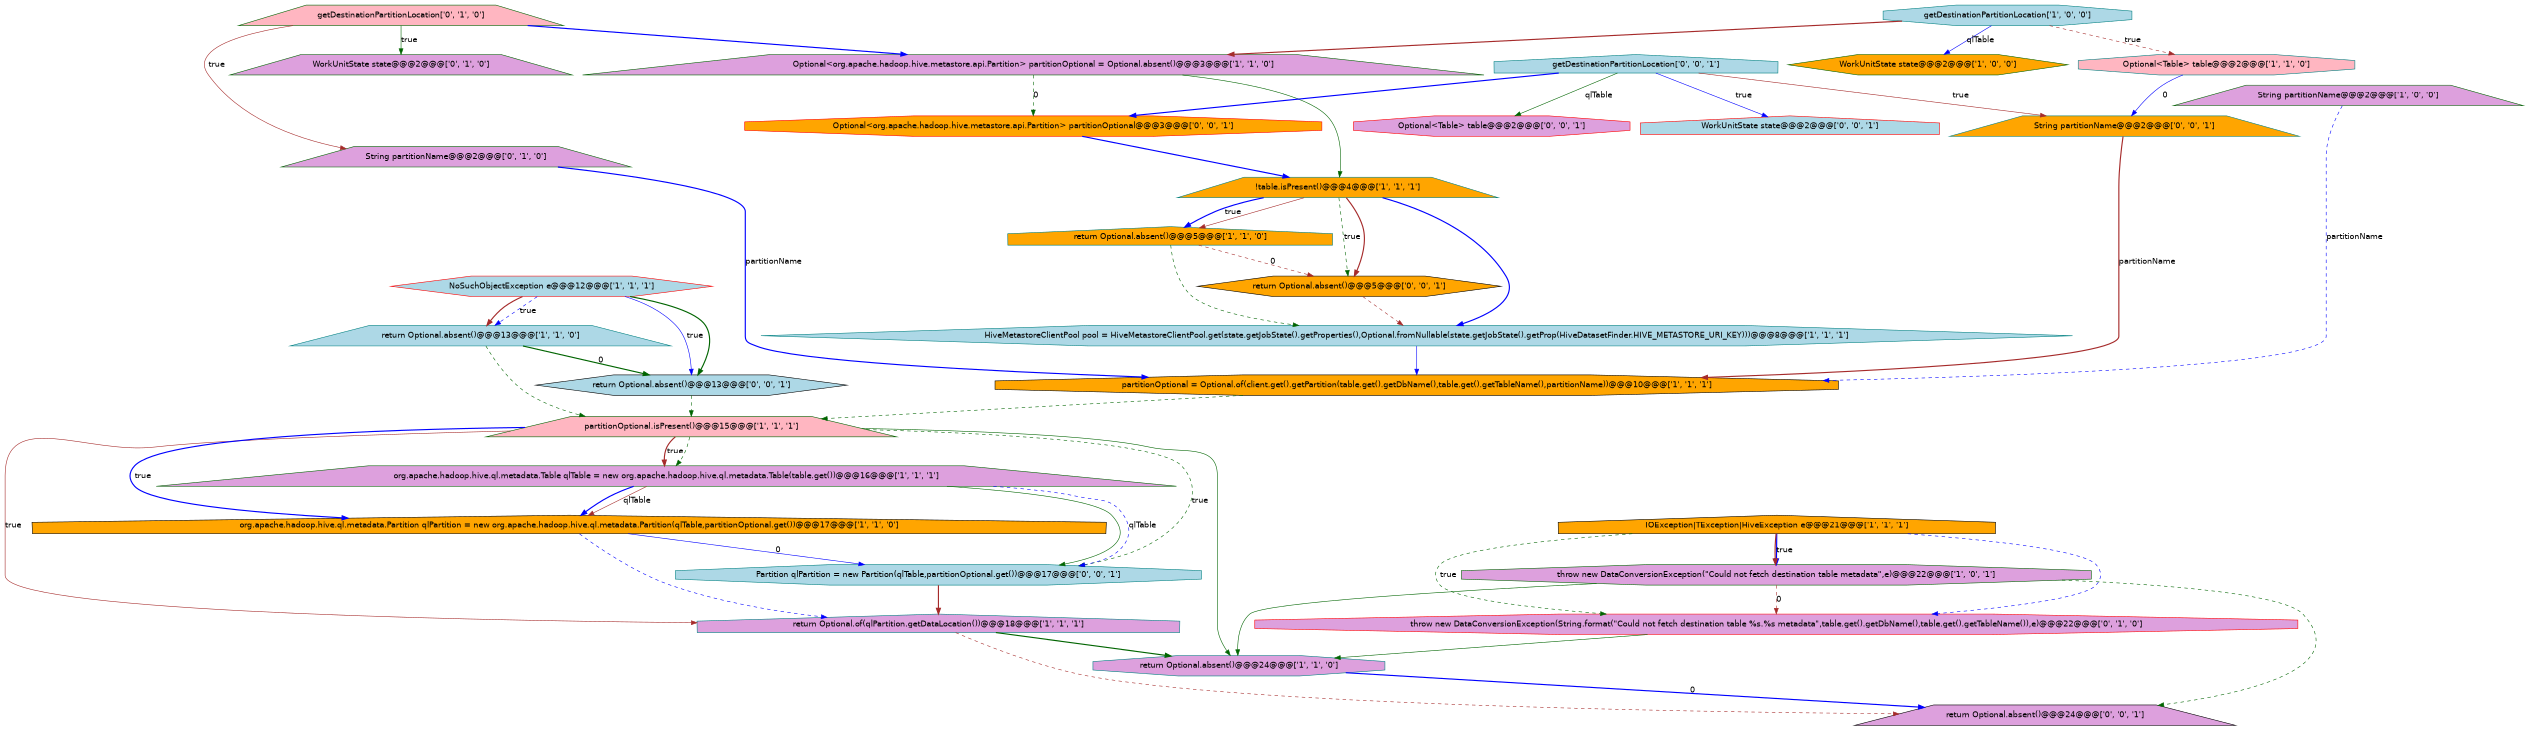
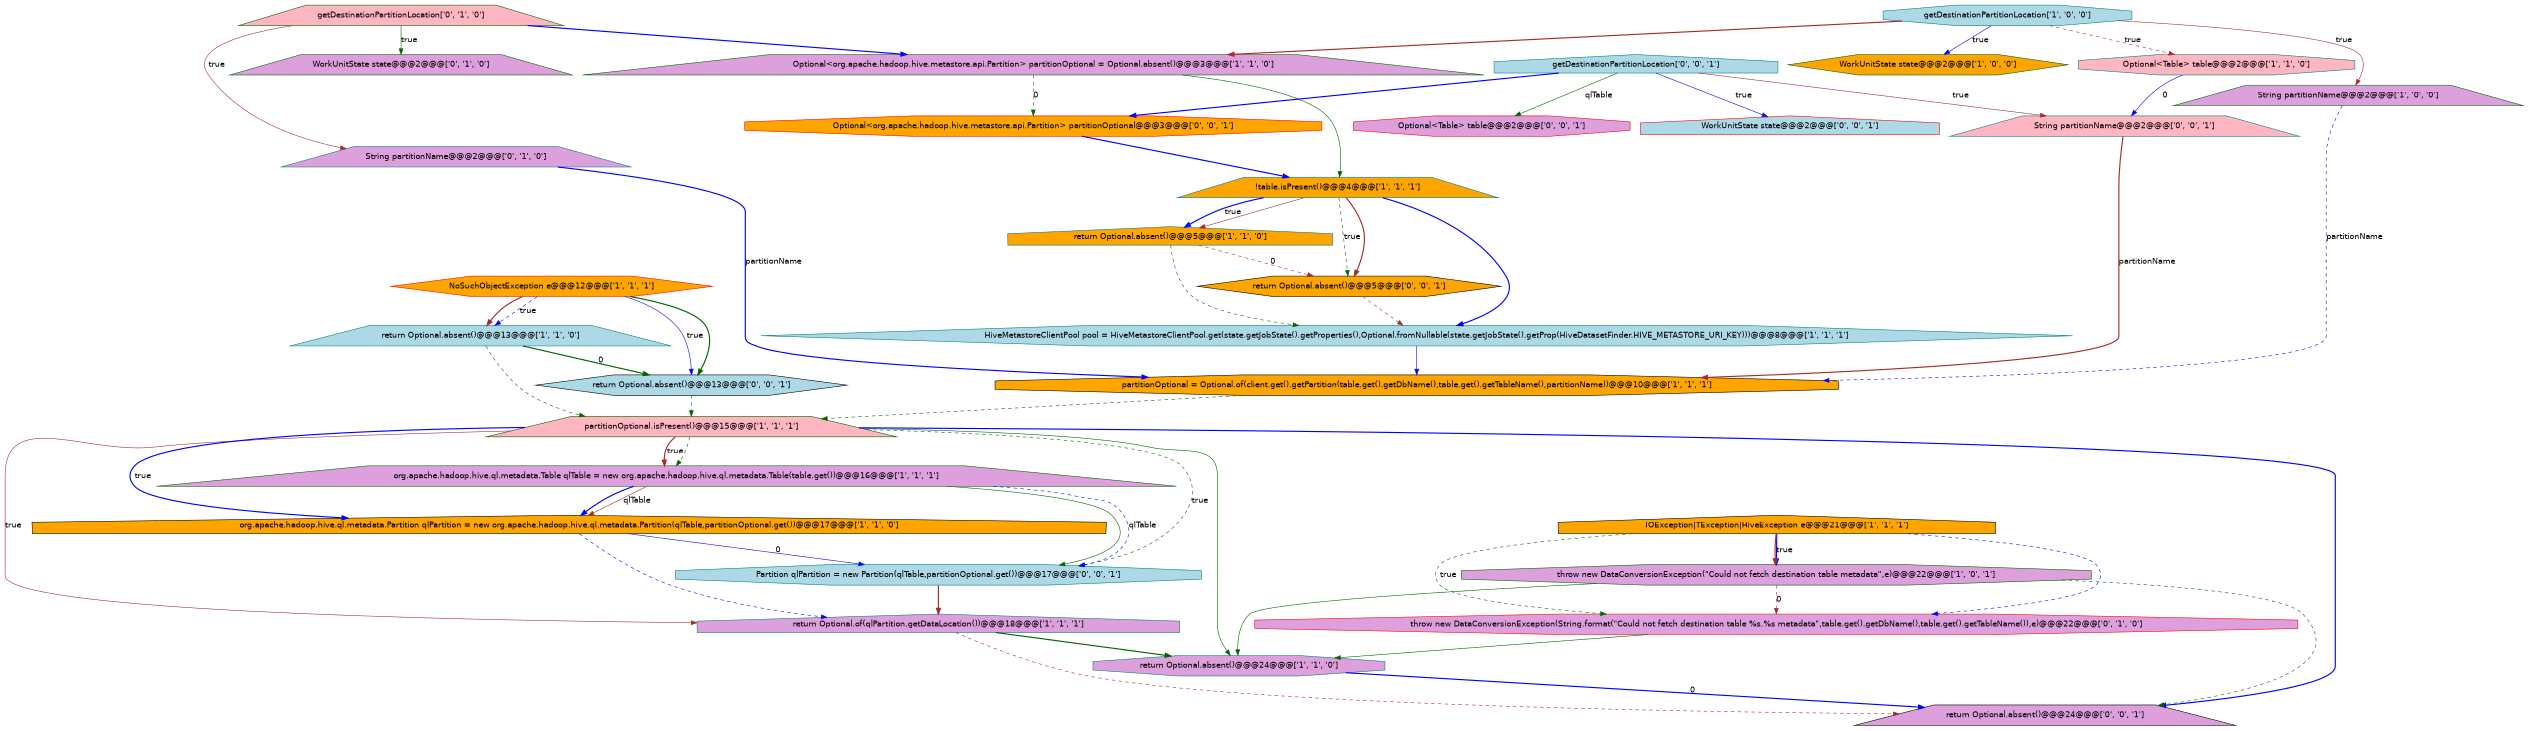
  digraph {
    fontname="DejaVu Sans"
    node [color=teal fillcolor=plum fontname="DejaVu Sans" shape=trapezium style=filled]
    edge [color=blue fontname="DejaVu Sans" style=bold]
    n1 [color=darkgreen label="String partitionName@@@2@@@['1', '0', '0']"]
    n2 [color=black fillcolor=orange label="partitionOptional = Optional.of(client.get().getPartition(table.get().getDbName(),table.get().getTableName(),partitionName))@@@10@@@['1', '1', '1']" shape=octagon]
    n3 [color=darkgreen fillcolor=lightpink label="partitionOptional.isPresent()@@@15@@@['1', '1', '1']"]
    n4 [label="return Optional.absent()@@@24@@@['1', '1', '0']" shape=octagon]
    n5 [color=black label="return Optional.absent()@@@24@@@['0', '0', '1']"]
    n6 [label="return Optional.of(qlPartition.getDataLocation())@@@18@@@['1', '1', '1']" shape=house]
    n7 [color=black fillcolor=orange label="org.apache.hadoop.hive.ql.metadata.Partition qlPartition = new org.apache.hadoop.hive.ql.metadata.Partition(qlTable,partitionOptional.get())@@@17@@@['1', '1', '0']" shape=house]
    n8 [fillcolor=lightblue label="Partition qlPartition = new Partition(qlTable,partitionOptional.get())@@@17@@@['0', '0', '1']" shape=octagon]
    n9 [color=darkgreen label="org.apache.hadoop.hive.ql.metadata.Table qlTable = new org.apache.hadoop.hive.ql.metadata.Table(table.get())@@@16@@@['1', '1', '1']"]
    n10 [color=darkgreen fillcolor=lightpink label="getDestinationPartitionLocation['0', '1', '0']"]
-   n11 [color=darkgreen label="String partitionName@@@2@@@['0', '1', '0']"]
+   n11 [label="String partitionName@@@2@@@['0', '1', '0']"]
    n12 [color=darkgreen label="Optional<org.apache.hadoop.hive.metastore.api.Partition> partitionOptional = Optional.absent()@@@3@@@['1', '1', '0']"]
    n13 [color=darkgreen label="WorkUnitState state@@@2@@@['0', '1', '0']"]
    n14 [fillcolor=lightpink label="Optional<Table> table@@@2@@@['1', '1', '0']" shape=octagon]
-   n15 [fillcolor=orange label="String partitionName@@@2@@@['0', '0', '1']"]
+   n15 [fillcolor=lightpink label="String partitionName@@@2@@@['0', '0', '1']"]
    n16 [fillcolor=orange label="!table.isPresent()@@@4@@@['1', '1', '1']"]
    n17 [color=red fillcolor=orange label="Optional<org.apache.hadoop.hive.metastore.api.Partition> partitionOptional@@@3@@@['0', '0', '1']" shape=octagon]
    n18 [color=red label="Optional<Table> table@@@2@@@['0', '0', '1']" shape=octagon]
    n19 [fillcolor=lightblue label="return Optional.absent()@@@13@@@['1', '1', '0']"]
    n20 [color=black fillcolor=lightblue label="return Optional.absent()@@@13@@@['0', '0', '1']" shape=hexagon]
-   n21 [color=red fillcolor=lightblue label="NoSuchObjectException e@@@12@@@['1', '1', '1']" shape=hexagon]
+   n21 [color=red fillcolor=orange label="NoSuchObjectException e@@@12@@@['1', '1', '1']" shape=hexagon]
    n22 [fillcolor=lightblue label="getDestinationPartitionLocation['1', '0', '0']" shape=octagon]
    n23 [color=darkgreen fillcolor=orange label="WorkUnitState state@@@2@@@['1', '0', '0']" shape=hexagon]
    n24 [fillcolor=orange label="return Optional.absent()@@@5@@@['1', '1', '0']" shape=house]
    n25 [color=black fillcolor=orange label="return Optional.absent()@@@5@@@['0', '0', '1']" shape=hexagon]
    n26 [fillcolor=lightblue label="HiveMetastoreClientPool pool = HiveMetastoreClientPool.get(state.getJobState().getProperties(),Optional.fromNullable(state.getJobState().getProp(HiveDatasetFinder.HIVE_METASTORE_URI_KEY)))@@@8@@@['1', '1', '1']" shape=hexagon]
    n27 [color=darkgreen label="throw new DataConversionException(\"Could not fetch destination table metadata\",e)@@@22@@@['1', '0', '1']" shape=octagon]
    n28 [color=red label="throw new DataConversionException(String.format(\"Could not fetch destination table %s.%s metadata\",table.get().getDbName(),table.get().getTableName()),e)@@@22@@@['0', '1', '0']" shape=octagon]
    n29 [color=black fillcolor=orange label="IOException|TException|HiveException e@@@21@@@['1', '1', '1']" shape=house]
    n30 [fillcolor=lightblue label="getDestinationPartitionLocation['0', '0', '1']" shape=house]
    n31 [color=red fillcolor=lightblue label="WorkUnitState state@@@2@@@['0', '0', '1']" shape=house]
    n1 -> n2 [label=partitionName style=dashed]
    n2 -> n3 [color=darkgreen style=dashed]
    n3 -> n4 [color=darkgreen style=solid]
+   n3 -> n5
    n3 -> n6 [color=brown label=true style=solid]
    n3 -> n7 [label=true]
    n3 -> n8 [color=darkgreen label=true style=dashed]
    n3 -> n9 [color=brown label=true]
    n3 -> n9 [color=darkgreen style=dashed]
    n4 -> n5 [label=0]
    n6 -> n4 [color=darkgreen]
    n6 -> n5 [color=brown style=dashed]
    n7 -> n6 [style=dashed]
    n7 -> n8 [label=0 style=solid]
    n8 -> n6 [color=brown]
    n9 -> n7 [color=brown label=qlTable style=solid]
    n9 -> n7
    n9 -> n8 [color=darkgreen style=solid]
    n9 -> n8 [label=qlTable style=dashed]
    n10 -> n11 [color=brown label=true style=solid]
    n10 -> n12
    n10 -> n13 [color=darkgreen label=true style=solid]
    n11 -> n2 [label=partitionName]
    n12 -> n16 [color=darkgreen style=solid]
    n12 -> n17 [color=darkgreen label=0 style=dashed]
    n14 -> n15 [label=0 style=solid]
    n15 -> n2 [color=brown label=partitionName]
    n16 -> n24 [color=brown style=solid]
    n16 -> n24 [label=true]
    n16 -> n25 [color=darkgreen label=true style=dashed]
    n16 -> n25 [color=brown]
    n16 -> n26
    n17 -> n16
    n19 -> n3 [color=darkgreen style=dashed]
    n19 -> n20 [color=darkgreen label=0]
    n20 -> n3 [color=darkgreen style=dashed]
    n21 -> n19 [color=brown]
    n21 -> n19 [label=true style=dashed]
    n21 -> n20 [label=true style=solid]
    n21 -> n20 [color=darkgreen]
+   n22 -> n1 [color=brown label=true style=solid]
    n22 -> n12 [color=brown]
    n22 -> n14 [color=brown label=true style=dashed]
-   n22 -> n23 [label=qlTable style=solid]
+   n22 -> n23 [label=true style=solid]
    n24 -> n25 [color=brown label=0 style=dashed]
    n24 -> n26 [color=darkgreen style=dashed]
    n25 -> n26 [color=brown style=dashed]
    n26 -> n2 [style=solid]
    n27 -> n4 [color=darkgreen style=solid]
    n27 -> n5 [color=darkgreen style=dashed]
    n27 -> n28 [color=brown label=0 style=dashed]
    n28 -> n4 [color=darkgreen style=solid]
    n29 -> n27 [label=true]
    n29 -> n27 [color=brown]
    n29 -> n28 [style=dashed]
    n29 -> n28 [color=darkgreen label=true style=dashed]
    n30 -> n15 [color=brown label=true style=solid]
    n30 -> n17
    n30 -> n18 [color=darkgreen label=qlTable style=solid]
    n30 -> n31 [label=true style=solid]
  }
